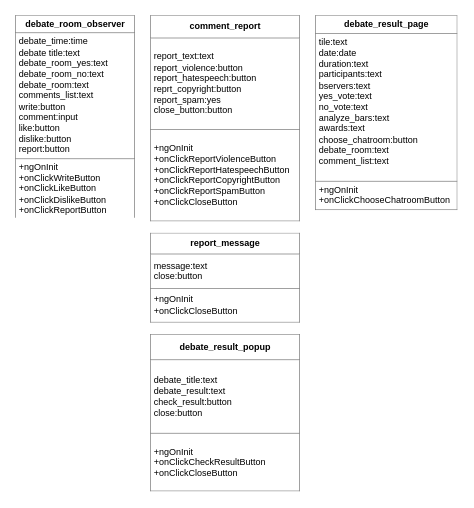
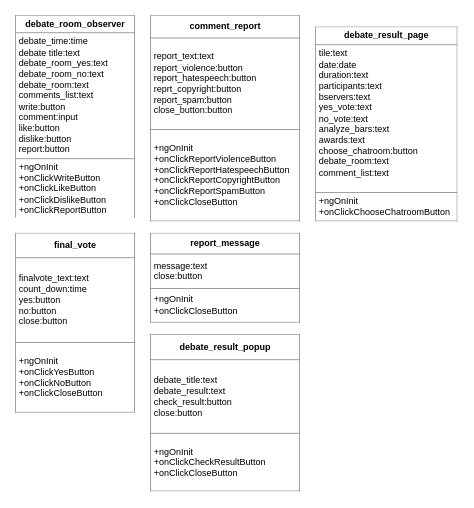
  <mxCell id="0" />
  <mxCell id="1" parent="0" />
  <mxCell id="2" value="&lt;table border=&quot;1&quot; width=&quot;100%&quot; cellpadding=&quot;4&quot; style=&quot;width: 100% ; height: 100% ; border-collapse: collapse&quot;&gt;&lt;tbody&gt;&lt;tr&gt;&lt;th align=&quot;center&quot;&gt;debate_room_observer&lt;/th&gt;&lt;/tr&gt;&lt;tr&gt;&lt;td align=&quot;center&quot;&gt;&lt;div style=&quot;text-align: left&quot;&gt;debate_time:time&lt;/div&gt;&lt;div style=&quot;text-align: left&quot;&gt;debate title:text&lt;/div&gt;&lt;div style=&quot;text-align: left&quot;&gt;debate_&lt;span&gt;room_yes:text&lt;/span&gt;&lt;/div&gt;&lt;div style=&quot;text-align: left&quot;&gt;debate_room_no:text&lt;/div&gt;&lt;div style=&quot;text-align: left&quot;&gt;debate_room:text&lt;/div&gt;&lt;div style=&quot;text-align: left&quot;&gt;comments_list:text&lt;/div&gt;&lt;div style=&quot;text-align: left&quot;&gt;write:button&lt;/div&gt;&lt;div style=&quot;text-align: left&quot;&gt;comment:input&lt;/div&gt;&lt;div style=&quot;text-align: left&quot;&gt;like:button&lt;/div&gt;&lt;div style=&quot;text-align: left&quot;&gt;dislike:button&lt;/div&gt;&lt;div style=&quot;text-align: left&quot;&gt;report:button&lt;/div&gt;&lt;/td&gt;&lt;/tr&gt;&lt;tr&gt;&lt;td align=&quot;center&quot;&gt;&lt;div style=&quot;text-align: left&quot;&gt;+ngOnInit&lt;br&gt;&lt;/div&gt;&lt;div style=&quot;text-align: left&quot;&gt;+onClickWriteButton&lt;br&gt;&lt;/div&gt;&lt;div style=&quot;text-align: left&quot;&gt;+onClickLikeButton&lt;/div&gt;&lt;div style=&quot;text-align: left&quot;&gt;+onClickDislikeButton&lt;br&gt;&lt;/div&gt;&lt;div style=&quot;text-align: left&quot;&gt;+onClickReportButton&lt;/div&gt;&lt;/td&gt;&lt;/tr&gt;&lt;/tbody&gt;&lt;/table&gt;" style="text;html=1;strokeColor=none;fillColor=none;overflow=fill;align=left;" vertex="1" parent="1"><mxGeometry x="20" y="20" width="160" height="270" as="geometry" /></mxCell>
- <mxCell id="3" value="&lt;table border=&quot;1&quot; width=&quot;100%&quot; cellpadding=&quot;4&quot; style=&quot;width: 100% ; height: 100% ; border-collapse: collapse&quot;&gt;&lt;tbody&gt;&lt;tr&gt;&lt;th align=&quot;center&quot;&gt;comment_report&lt;/th&gt;&lt;/tr&gt;&lt;tr&gt;&lt;td align=&quot;center&quot;&gt;&lt;div style=&quot;text-align: left&quot;&gt;report_text:text&lt;/div&gt;&lt;div style=&quot;text-align: left&quot;&gt;report_violence:button&lt;/div&gt;&lt;div style=&quot;text-align: left&quot;&gt;report_hatespeech:button&lt;/div&gt;&lt;div style=&quot;text-align: left&quot;&gt;reprt_copyright:button&lt;/div&gt;&lt;div style=&quot;text-align: left&quot;&gt;report_spam:yes&lt;/div&gt;&lt;div style=&quot;text-align: left&quot;&gt;close_button:button&lt;/div&gt;&lt;/td&gt;&lt;/tr&gt;&lt;tr&gt;&lt;td align=&quot;center&quot;&gt;&lt;div style=&quot;text-align: left&quot;&gt;+ngOnInit&lt;br&gt;&lt;/div&gt;&lt;div style=&quot;text-align: left&quot;&gt;+onClickReportViolenceButton&lt;br&gt;&lt;/div&gt;&lt;div style=&quot;text-align: left&quot;&gt;+onClickReportHatespeechButton&lt;br&gt;&lt;/div&gt;&lt;div style=&quot;text-align: left&quot;&gt;+onClickReportCopyrightButton&lt;br&gt;&lt;/div&gt;&lt;div style=&quot;text-align: left&quot;&gt;+onClickReportSpamButton&lt;br&gt;&lt;/div&gt;&lt;div style=&quot;text-align: left&quot;&gt;+onClickCloseButton&lt;br&gt;&lt;/div&gt;&lt;/td&gt;&lt;/tr&gt;&lt;/tbody&gt;&lt;/table&gt;" style="text;html=1;strokeColor=none;fillColor=none;overflow=fill;align=left;" vertex="1" parent="1"><mxGeometry x="200" y="20" width="200" height="275" as="geometry" /></mxCell>
- <mxCell id="4" value="&lt;table border=&quot;1&quot; width=&quot;100%&quot; cellpadding=&quot;4&quot; style=&quot;width: 100% ; height: 100% ; border-collapse: collapse&quot;&gt;&lt;tbody&gt;&lt;tr&gt;&lt;th align=&quot;center&quot;&gt;debate_result_page&lt;/th&gt;&lt;/tr&gt;&lt;tr&gt;&lt;td align=&quot;center&quot;&gt;&lt;div style=&quot;text-align: left&quot;&gt;tile:text&lt;/div&gt;&lt;div style=&quot;text-align: left&quot;&gt;date:date&lt;/div&gt;&lt;div style=&quot;text-align: left&quot;&gt;duration:text&lt;/div&gt;&lt;div style=&quot;text-align: left&quot;&gt;participants:text&lt;/div&gt;&lt;div style=&quot;text-align: left&quot;&gt;&lt;span&gt;bservers:text&lt;/span&gt;&lt;/div&gt;&lt;div style=&quot;text-align: left&quot;&gt;&lt;span&gt;yes_vote:text&lt;/span&gt;&lt;/div&gt;&lt;div style=&quot;text-align: left&quot;&gt;&lt;span&gt;no_vote:text&lt;/span&gt;&lt;/div&gt;&lt;div style=&quot;text-align: left&quot;&gt;&lt;span&gt;analyze_bars:text&lt;/span&gt;&lt;/div&gt;&lt;div style=&quot;text-align: left&quot;&gt;&lt;span&gt;awards:text&lt;/span&gt;&lt;/div&gt;&lt;div style=&quot;text-align: left&quot;&gt;&lt;span&gt;choose_chatroom:button&lt;/span&gt;&lt;/div&gt;&lt;div style=&quot;text-align: left&quot;&gt;&lt;span&gt;debate_room:text&lt;/span&gt;&lt;/div&gt;&lt;div style=&quot;text-align: left&quot;&gt;comment_list:text&lt;/div&gt;&lt;div style=&quot;text-align: left&quot;&gt;&lt;br&gt;&lt;/div&gt;&lt;/td&gt;&lt;/tr&gt;&lt;tr&gt;&lt;td align=&quot;center&quot;&gt;&lt;div style=&quot;text-align: left&quot;&gt;+ngOnInit&lt;br&gt;&lt;/div&gt;&lt;div style=&quot;text-align: left&quot;&gt;&lt;span&gt;+onClickChooseChatroomButton&lt;/span&gt;&lt;br&gt;&lt;/div&gt;&lt;/td&gt;&lt;/tr&gt;&lt;/tbody&gt;&lt;/table&gt;" style="text;html=1;strokeColor=none;fillColor=none;overflow=fill;align=left;" vertex="1" parent="1"><mxGeometry x="420" y="20" width="190" height="260" as="geometry" /></mxCell>
+ <mxCell id="3" value="&lt;table border=&quot;1&quot; width=&quot;100%&quot; cellpadding=&quot;4&quot; style=&quot;width: 100% ; height: 100% ; border-collapse: collapse&quot;&gt;&lt;tbody&gt;&lt;tr&gt;&lt;th align=&quot;center&quot;&gt;comment_report&lt;/th&gt;&lt;/tr&gt;&lt;tr&gt;&lt;td align=&quot;center&quot;&gt;&lt;div style=&quot;text-align: left&quot;&gt;report_text:text&lt;/div&gt;&lt;div style=&quot;text-align: left&quot;&gt;report_violence:button&lt;/div&gt;&lt;div style=&quot;text-align: left&quot;&gt;report_hatespeech:button&lt;/div&gt;&lt;div style=&quot;text-align: left&quot;&gt;reprt_copyright:button&lt;/div&gt;&lt;div style=&quot;text-align: left&quot;&gt;report_spam:button&lt;/div&gt;&lt;div style=&quot;text-align: left&quot;&gt;close_button:button&lt;/div&gt;&lt;/td&gt;&lt;/tr&gt;&lt;tr&gt;&lt;td align=&quot;center&quot;&gt;&lt;div style=&quot;text-align: left&quot;&gt;+ngOnInit&lt;br&gt;&lt;/div&gt;&lt;div style=&quot;text-align: left&quot;&gt;+onClickReportViolenceButton&lt;br&gt;&lt;/div&gt;&lt;div style=&quot;text-align: left&quot;&gt;+onClickReportHatespeechButton&lt;br&gt;&lt;/div&gt;&lt;div style=&quot;text-align: left&quot;&gt;+onClickReportCopyrightButton&lt;br&gt;&lt;/div&gt;&lt;div style=&quot;text-align: left&quot;&gt;+onClickReportSpamButton&lt;br&gt;&lt;/div&gt;&lt;div style=&quot;text-align: left&quot;&gt;+onClickCloseButton&lt;br&gt;&lt;/div&gt;&lt;/td&gt;&lt;/tr&gt;&lt;/tbody&gt;&lt;/table&gt;" style="text;html=1;strokeColor=none;fillColor=none;overflow=fill;align=left;" vertex="1" parent="1"><mxGeometry x="200" y="20" width="200" height="275" as="geometry" /></mxCell>
+ <mxCell id="4" value="&lt;table border=&quot;1&quot; width=&quot;100%&quot; cellpadding=&quot;4&quot; style=&quot;width: 100% ; height: 100% ; border-collapse: collapse&quot;&gt;&lt;tbody&gt;&lt;tr&gt;&lt;th align=&quot;center&quot;&gt;debate_result_page&lt;/th&gt;&lt;/tr&gt;&lt;tr&gt;&lt;td align=&quot;center&quot;&gt;&lt;div style=&quot;text-align: left&quot;&gt;tile:text&lt;/div&gt;&lt;div style=&quot;text-align: left&quot;&gt;date:date&lt;/div&gt;&lt;div style=&quot;text-align: left&quot;&gt;duration:text&lt;/div&gt;&lt;div style=&quot;text-align: left&quot;&gt;participants:text&lt;/div&gt;&lt;div style=&quot;text-align: left&quot;&gt;&lt;span&gt;bservers:text&lt;/span&gt;&lt;/div&gt;&lt;div style=&quot;text-align: left&quot;&gt;&lt;span&gt;yes_vote:text&lt;/span&gt;&lt;/div&gt;&lt;div style=&quot;text-align: left&quot;&gt;&lt;span&gt;no_vote:text&lt;/span&gt;&lt;/div&gt;&lt;div style=&quot;text-align: left&quot;&gt;&lt;span&gt;analyze_bars:text&lt;/span&gt;&lt;/div&gt;&lt;div style=&quot;text-align: left&quot;&gt;&lt;span&gt;awards:text&lt;/span&gt;&lt;/div&gt;&lt;div style=&quot;text-align: left&quot;&gt;&lt;span&gt;choose_chatroom:button&lt;/span&gt;&lt;/div&gt;&lt;div style=&quot;text-align: left&quot;&gt;&lt;span&gt;debate_room:text&lt;/span&gt;&lt;/div&gt;&lt;div style=&quot;text-align: left&quot;&gt;comment_list:text&lt;/div&gt;&lt;div style=&quot;text-align: left&quot;&gt;&lt;br&gt;&lt;/div&gt;&lt;/td&gt;&lt;/tr&gt;&lt;tr&gt;&lt;td align=&quot;center&quot;&gt;&lt;div style=&quot;text-align: left&quot;&gt;+ngOnInit&lt;br&gt;&lt;/div&gt;&lt;div style=&quot;text-align: left&quot;&gt;&lt;span&gt;+onClickChooseChatroomButton&lt;/span&gt;&lt;br&gt;&lt;/div&gt;&lt;/td&gt;&lt;/tr&gt;&lt;/tbody&gt;&lt;/table&gt;" style="text;html=1;strokeColor=none;fillColor=none;overflow=fill;align=left;" vertex="1" parent="1"><mxGeometry x="420" y="35" width="190" height="260" as="geometry" /></mxCell>
+ <mxCell id="5" value="&lt;table border=&quot;1&quot; width=&quot;100%&quot; cellpadding=&quot;4&quot; style=&quot;width: 100% ; height: 100% ; border-collapse: collapse&quot;&gt;&lt;tbody&gt;&lt;tr&gt;&lt;th align=&quot;center&quot;&gt;final_vote&lt;br&gt;&lt;/th&gt;&lt;/tr&gt;&lt;tr&gt;&lt;td align=&quot;center&quot;&gt;&lt;div style=&quot;text-align: left&quot;&gt;finalvote_text:text&lt;/div&gt;&lt;div style=&quot;text-align: left&quot;&gt;count_down:time&lt;/div&gt;&lt;div style=&quot;text-align: left&quot;&gt;yes:button&lt;/div&gt;&lt;div style=&quot;text-align: left&quot;&gt;no:button&lt;/div&gt;&lt;div style=&quot;text-align: left&quot;&gt;close:button&lt;/div&gt;&lt;/td&gt;&lt;/tr&gt;&lt;tr&gt;&lt;td align=&quot;center&quot;&gt;&lt;div style=&quot;text-align: left&quot;&gt;+ngOnInit&lt;br&gt;&lt;/div&gt;&lt;div style=&quot;text-align: left&quot;&gt;+onClickYesButton&lt;/div&gt;&lt;div style=&quot;text-align: left&quot;&gt;+onClickNoButton&lt;/div&gt;&lt;div style=&quot;text-align: left&quot;&gt;+onClickCloseButton&lt;/div&gt;&lt;/td&gt;&lt;/tr&gt;&lt;/tbody&gt;&lt;/table&gt;" style="text;html=1;strokeColor=none;fillColor=none;overflow=fill;align=left;" vertex="1" parent="1"><mxGeometry x="20" y="310" width="160" height="240" as="geometry" /></mxCell>
  <mxCell id="6" value="&lt;table border=&quot;1&quot; width=&quot;100%&quot; cellpadding=&quot;4&quot; style=&quot;width: 100% ; height: 100% ; border-collapse: collapse&quot;&gt;&lt;tbody&gt;&lt;tr&gt;&lt;th align=&quot;center&quot;&gt;debate_result_popup&lt;/th&gt;&lt;/tr&gt;&lt;tr&gt;&lt;td align=&quot;center&quot;&gt;&lt;div style=&quot;text-align: left&quot;&gt;debate_title:text&lt;/div&gt;&lt;div style=&quot;text-align: left&quot;&gt;debate_result:text&lt;/div&gt;&lt;div style=&quot;text-align: left&quot;&gt;check_result:button&lt;/div&gt;&lt;div style=&quot;text-align: left&quot;&gt;close:button&lt;/div&gt;&lt;/td&gt;&lt;/tr&gt;&lt;tr&gt;&lt;td align=&quot;center&quot;&gt;&lt;div style=&quot;text-align: left&quot;&gt;+ngOnInit&lt;br&gt;&lt;/div&gt;&lt;div style=&quot;text-align: left&quot;&gt;+onClickCheckResultButton&lt;/div&gt;&lt;div style=&quot;text-align: left&quot;&gt;+onClickCloseButton&lt;/div&gt;&lt;/td&gt;&lt;/tr&gt;&lt;/tbody&gt;&lt;/table&gt;" style="text;html=1;strokeColor=none;fillColor=none;overflow=fill;align=left;" vertex="1" parent="1"><mxGeometry x="200" y="445" width="200" height="210" as="geometry" /></mxCell>
  <mxCell id="7" value="&lt;table border=&quot;1&quot; width=&quot;100%&quot; cellpadding=&quot;4&quot; style=&quot;width: 100% ; height: 100% ; border-collapse: collapse&quot;&gt;&lt;tbody&gt;&lt;tr&gt;&lt;th align=&quot;center&quot;&gt;report_message&lt;/th&gt;&lt;/tr&gt;&lt;tr&gt;&lt;td align=&quot;center&quot;&gt;&lt;div style=&quot;text-align: left&quot;&gt;message:text&lt;/div&gt;&lt;div style=&quot;text-align: left&quot;&gt;&lt;span&gt;close:button&lt;/span&gt;&lt;br&gt;&lt;/div&gt;&lt;/td&gt;&lt;/tr&gt;&lt;tr&gt;&lt;td align=&quot;center&quot;&gt;&lt;div style=&quot;text-align: left&quot;&gt;+ngOnInit&lt;/div&gt;&lt;div style=&quot;text-align: left&quot;&gt;+onClickCloseButton&lt;/div&gt;&lt;/td&gt;&lt;/tr&gt;&lt;/tbody&gt;&lt;/table&gt;" style="text;html=1;strokeColor=none;fillColor=none;overflow=fill;align=left;" vertex="1" parent="1"><mxGeometry x="200" y="310" width="200" height="120" as="geometry" /></mxCell>
